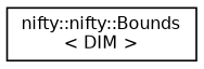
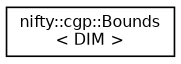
  digraph {
    rankdir=LR
-   n1 [color=black fillcolor=white fontname=Helvetica fontsize=10 height=0.2 label="nifty::nifty::Bounds\l\< DIM \>" shape=record style=filled width=0.4]
+   n1 [color=black fillcolor=white fontname=Helvetica fontsize=10 height=0.2 label="nifty::cgp::Bounds\l\< DIM \>" shape=record style=filled width=0.4]
  }
